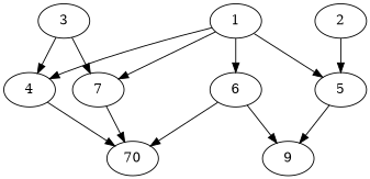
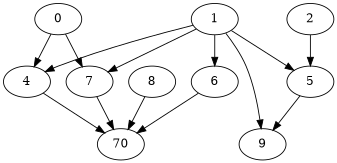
  digraph {
    node [alpha=0.18]
    1 [alpha=0.08 expect_size=18055168]
    4 [expect_size=20295680]
    5 [alpha=0.04 expect_size=19634176]
    6 [alpha=0.12 expect_size=33385472]
    7 [expect_size=33584128]
    n6 [alpha=0.06 expect_size=46154752 label=70]
    9 [expect_size=17465344]
    2 [expect_size=47386624]
-   3 [alpha=0.14 expect_size=51016704]
+   8 [alpha=0.09 expect_size=13878272]
+   3 [alpha=0.14 expect_size=51016704 label=0]
    1 -> 4
    1 -> 5
    1 -> 6
    1 -> 7
    4 -> n6
    5 -> 9
    6 -> n6
-   6 -> 9
+   1 -> 9
    7 -> n6
    2 -> 5
+   8 -> n6
    3 -> 4
    3 -> 7
  }
